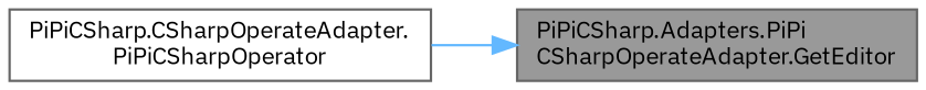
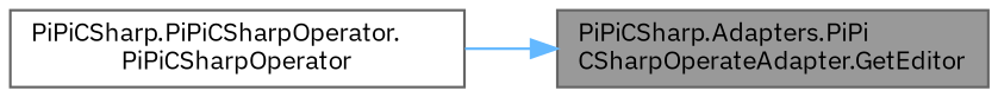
  digraph {
    rankdir=RL
    fontname="IBM Plex Sans"
    node [fontname="IBM Plex Sans" fontsize=10 shape=box style=filled]
    n1 [color=gray40 fillcolor=grey60 fontcolor=black height=0.2 label="PiPiCSharp.Adapters.PiPi\lCSharpOperateAdapter.GetEditor" width=0.4]
-   n2 [color=grey40 fillcolor=white height=0.2 label="PiPiCSharp.CSharpOperateAdapter.\lPiPiCSharpOperator" width=0.4]
+   n2 [color=grey40 fillcolor=white height=0.2 label="PiPiCSharp.PiPiCSharpOperator.\lPiPiCSharpOperator" width=0.4]
    n1 -> n2 [color=steelblue1 dir=back fontname="IBM Plex Sans" fontsize=10 labelfontname=Helvetica labelfontsize=10 style=solid]
  }
